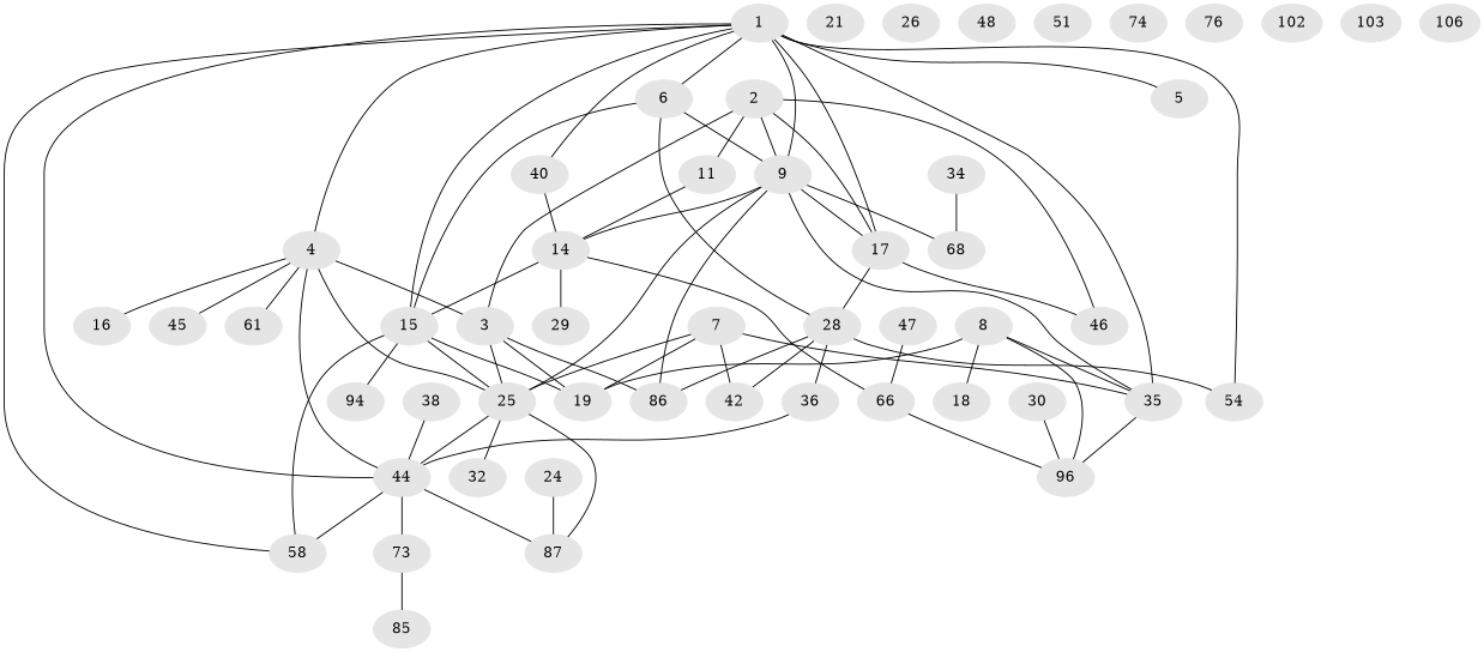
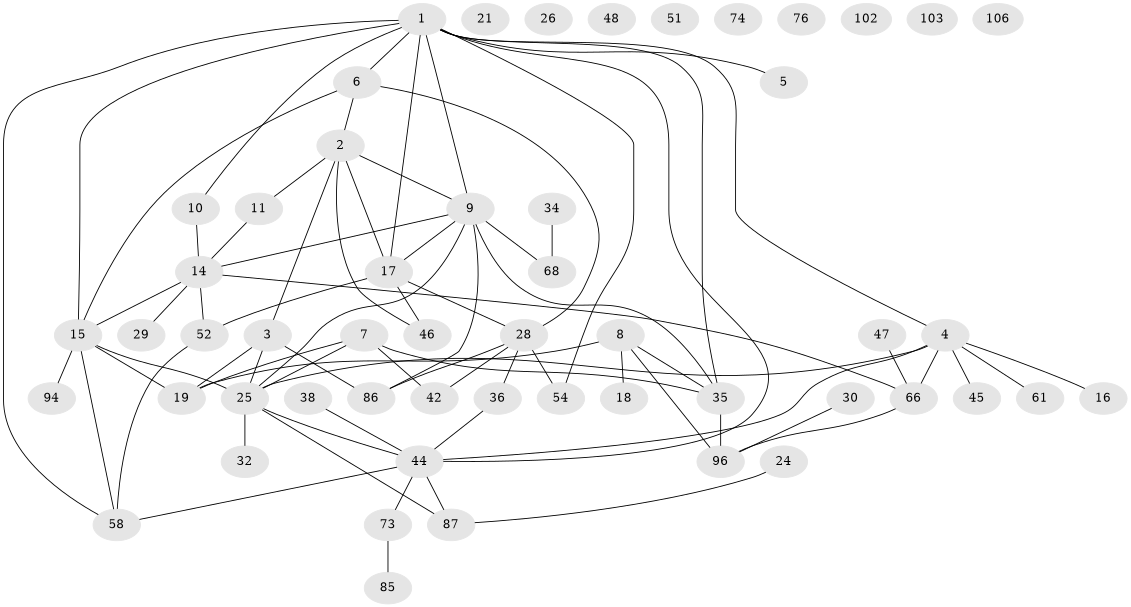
  graph {
    node [color=gray90 style=filled]
    1 [super="+55+56+13"]
    4 [super="+20"]
    5
    6 [super="+12"]
    9 [super="+22+49"]
-   10 [super="+33" label=40]
+   10 [super="+33"]
    15 [super="+27+53+67+79"]
    17 [super="+41+82"]
    35 [super="+43"]
    44 [super="+59"]
    54
    58 [super="+72+70"]
    25 [super="+80"]
    16
    45
    61
    66
    28 [super="+69+64"]
    86
    14 [super="+40+23"]
    68
    19 [super="+89"]
    94
    46
+   52 [super="+99+71"]
    96 [super="+97"]
    87
    73
    2 [super="+37"]
    3 [super="+62"]
    11
    32
    42 [super="+101"]
    36 [super="+50"]
    7 [super="+39"]
    8 [super="+60+84"]
    18 [super="+57"]
    29 [super="+65"]
    21
    24 [super="+90"]
    26
    30
    34
    38 [super="+78"]
    85
    47
    48
    51
    74
    76
    102
    103
    106
    1 -- 4
    1 -- 5
    1 -- 6
    1 -- 9
    1 -- 10
    1 -- 15 [weight=2]
    1 -- 17 [weight=3]
    1 -- 35
    1 -- 44
    1 -- 54
    1 -- 58
    4 -- 44
    4 -- 25
    4 -- 16
    4 -- 45
    4 -- 61
-   4 -- 3
-   6 -- 9
+   4 -- 66
+   6 -- 2
    6 -- 15
    6 -- 28
    9 -- 17
    9 -- 35
    9 -- 25
    9 -- 86
    9 -- 14
    9 -- 68
    10 -- 14 [weight=2]
    15 -- 58
    15 -- 25 [weight=2]
    15 -- 19 [weight=2]
    15 -- 94
    17 -- 28
    17 -- 46
+   17 -- 52
    35 -- 96
    44 -- 58
    44 -- 87
    44 -- 73
    25 -- 44
    25 -- 87
    25 -- 32
    66 -- 96
    28 -- 54
    28 -- 86
    28 -- 42
    28 -- 36
    14 -- 15
    14 -- 66
+   14 -- 52
    14 -- 29
+   52 -- 58
    73 -- 85
    2 -- 9 [weight=2]
    2 -- 17
    2 -- 46
    2 -- 3
    2 -- 11
    3 -- 25
    3 -- 86
    3 -- 19
    11 -- 14
    36 -- 44
    7 -- 35
    7 -- 25
    7 -- 19
    7 -- 42
    8 -- 35
    8 -- 19
    8 -- 96
    8 -- 18
    24 -- 87
    30 -- 96
    34 -- 68
    38 -- 44
    47 -- 66
  }
